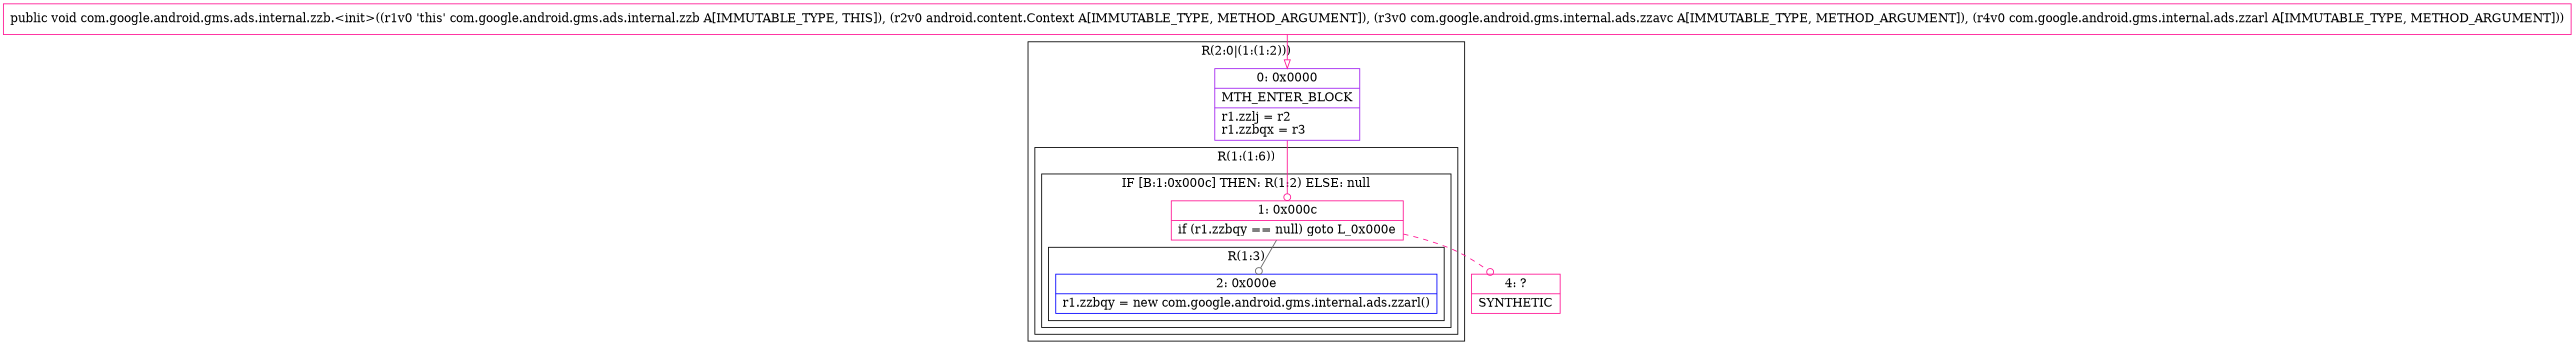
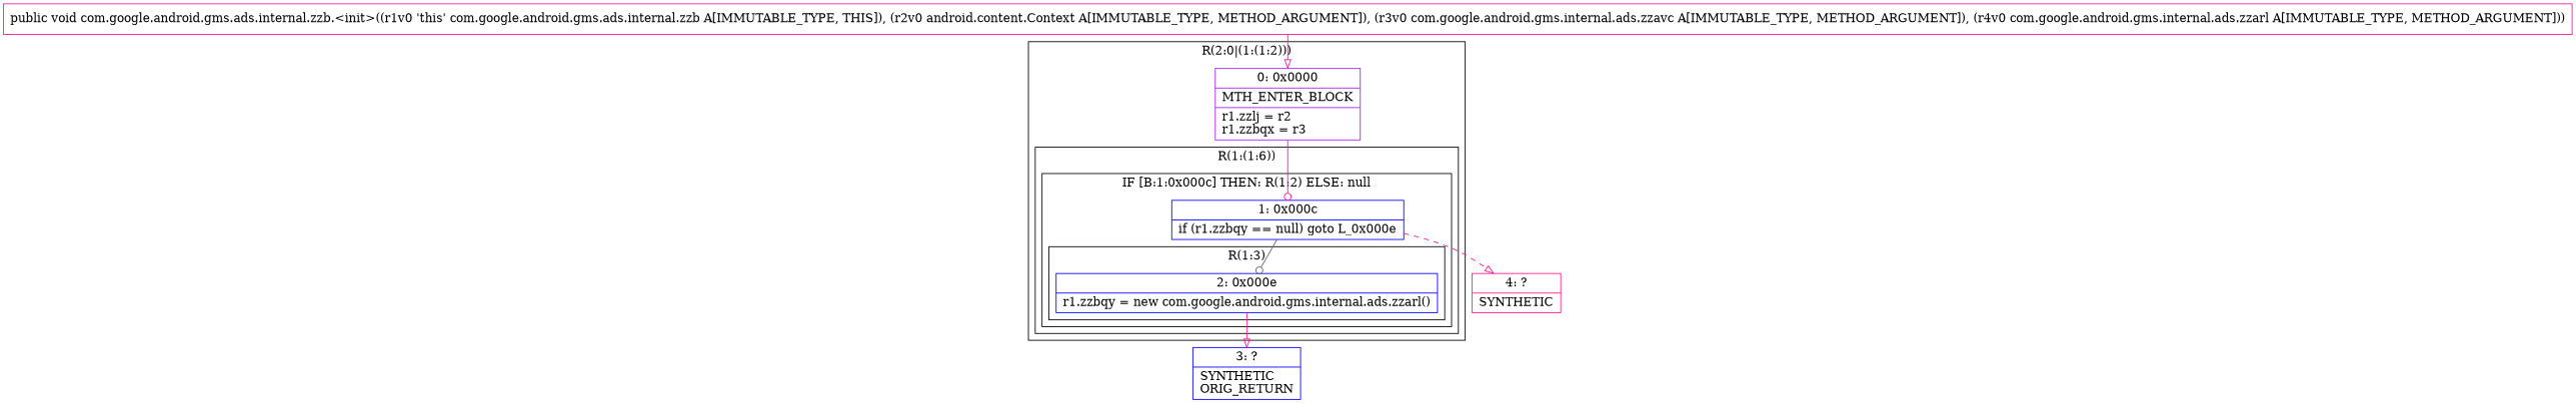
  digraph {
    node [color=deeppink shape=record]
    edge [arrowhead=odot color=deeppink]
    n1 [color=blue label="{2\:\ 0x000e|r1.zzbqy = new com.google.android.gms.internal.ads.zzarl()\l}"]
-   n2 [label="{1\:\ 0x000c|if (r1.zzbqy == null) goto L_0x000e\l}"]
+   n2 [color=blue label="{1\:\ 0x000c|if (r1.zzbqy == null) goto L_0x000e\l}"]
    n3 [color=purple label="{0\:\ 0x0000|MTH_ENTER_BLOCK\l|r1.zzlj = r2\lr1.zzbqx = r3\l}"]
+   n4 [color=blue label="{3\:\ ?|SYNTHETIC\lORIG_RETURN\l}"]
    n5 [label="{4\:\ ?|SYNTHETIC\l}"]
    n6 [label="{public void com.google.android.gms.ads.internal.zzb.\<init\>((r1v0 'this' com.google.android.gms.ads.internal.zzb A[IMMUTABLE_TYPE, THIS]), (r2v0 android.content.Context A[IMMUTABLE_TYPE, METHOD_ARGUMENT]), (r3v0 com.google.android.gms.internal.ads.zzavc A[IMMUTABLE_TYPE, METHOD_ARGUMENT]), (r4v0 com.google.android.gms.internal.ads.zzarl A[IMMUTABLE_TYPE, METHOD_ARGUMENT])) }"]
    subgraph cluster_1 {
      label="R(2:0|(1:(1:2)))"
      n3
      subgraph cluster_2 {
        label="R(1:(1:6))"
        subgraph cluster_3 {
          label="IF [B:1:0x000c] THEN: R(1:2) ELSE: null"
          n2
          subgraph cluster_4 {
            label="R(1:3)"
            n1
          }
        }
      }
    }
+   n1 -> n4 [arrowhead=onormal]
    n2 -> n1 [color=gray40]
-   n2 -> n5 [style=dashed]
+   n2 -> n5 [arrowhead=onormal style=dashed]
    n3 -> n2
    n6 -> n3 [arrowhead=onormal]
  }
